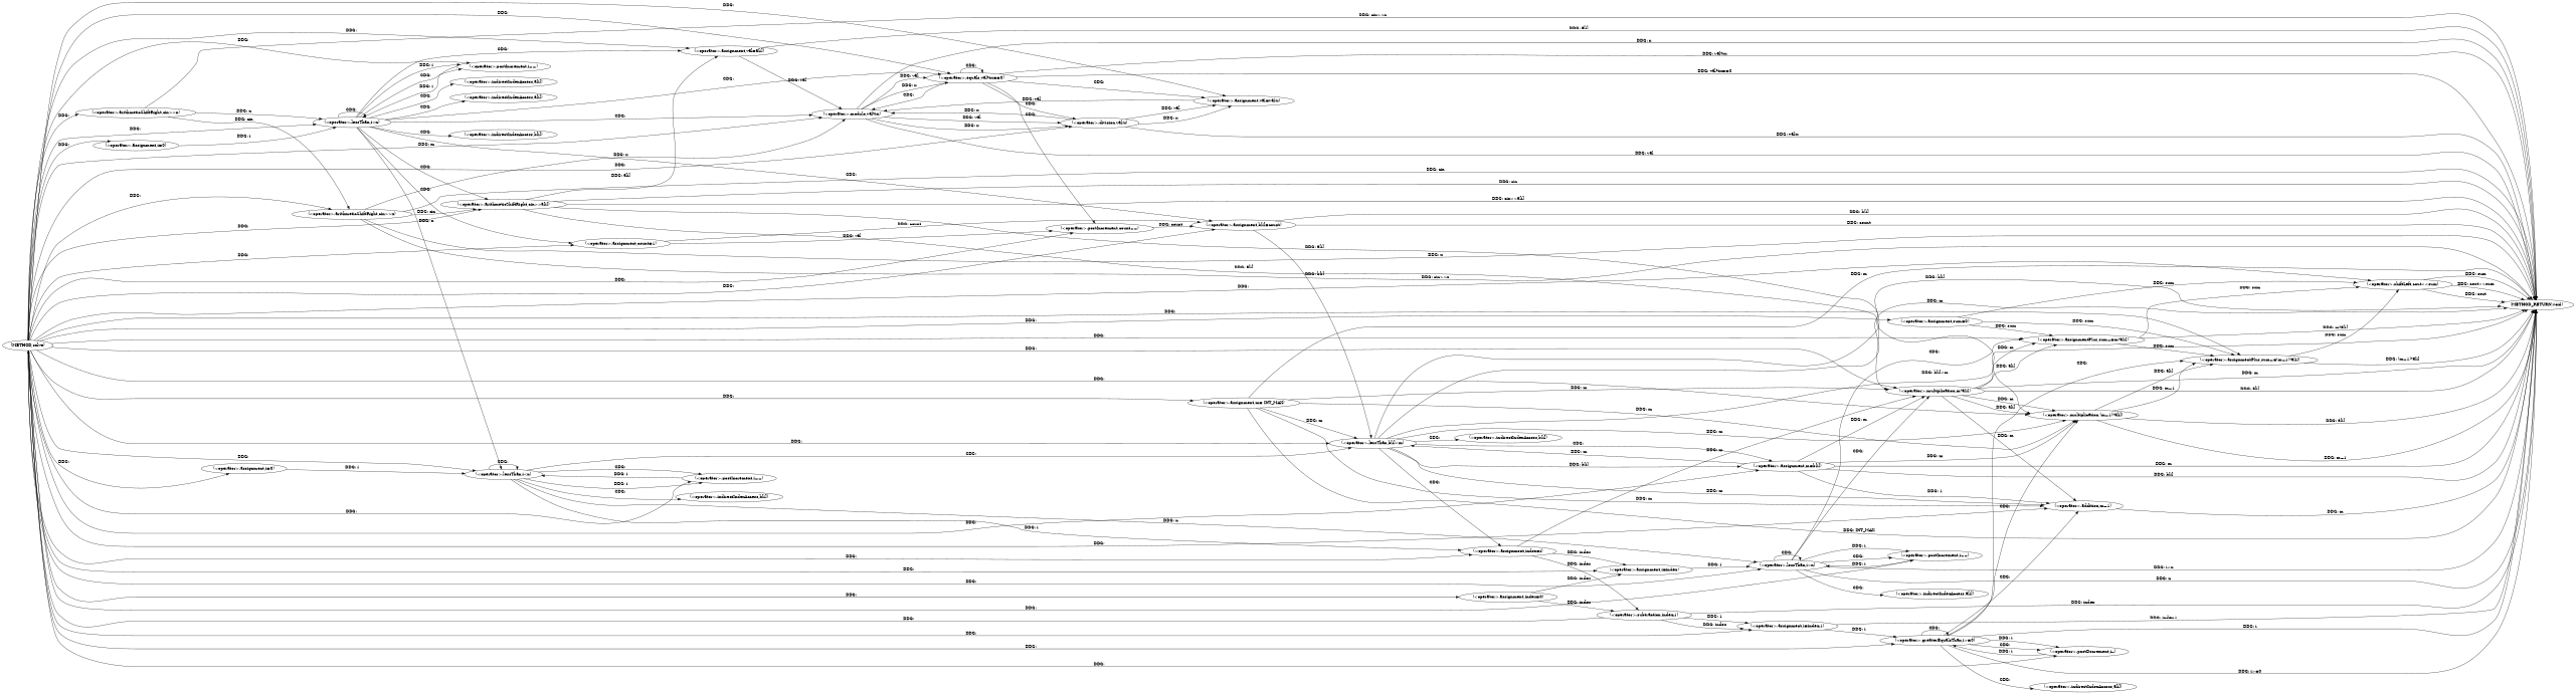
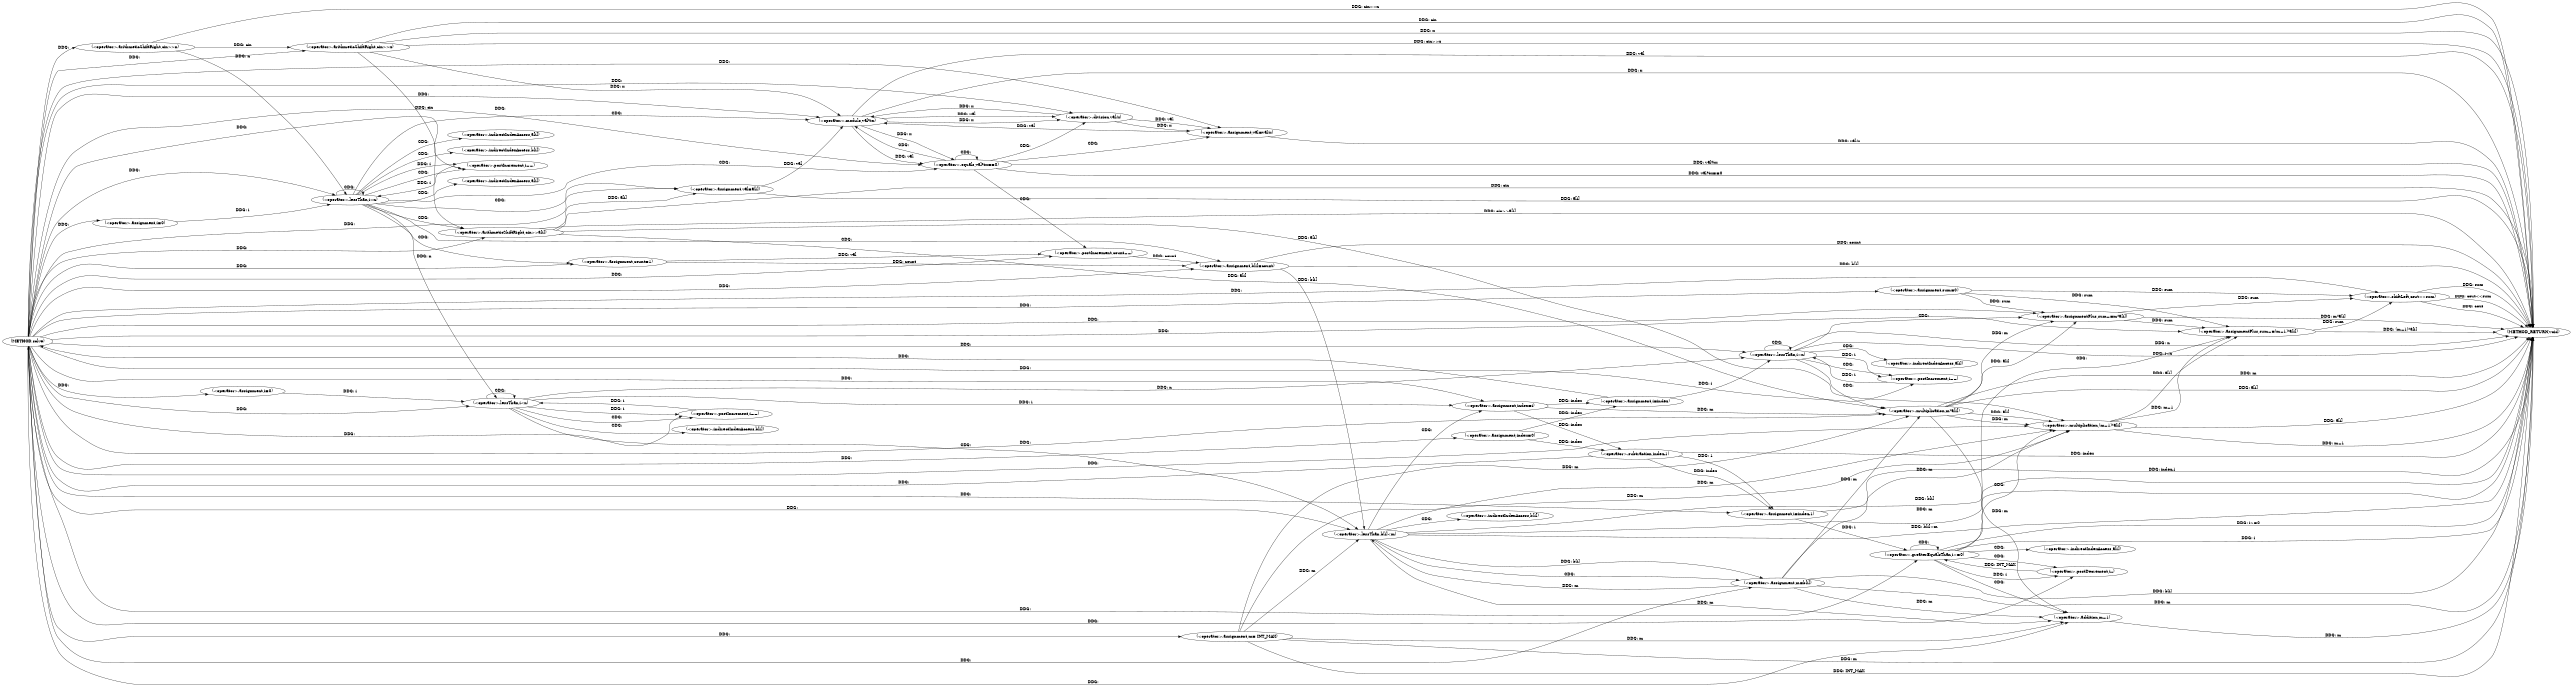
  digraph {
    rankdir=LR
    n1 [label="(METHOD,solve)"]
    n2 [label="(<operator>.arithmeticShiftRight,cin>>n)"]
    n3 [label="(<operator>.arithmeticShiftRight,cin>>x)"]
    n4 [label="(<operator>.assignment,index=0)"]
    n5 [label="(<operator>.assignment,m= INT_MAX)"]
    n6 [label="(<operator>.assignment,sum=0)"]
    n7 [label="(<operator>.shiftLeft,cout<<sum)"]
    n8 [label="(<operator>.assignment,i=0)"]
    n9 [label="(<operator>.lessThan,i<n)"]
    n10 [label="(<operator>.postIncrement,i++)"]
    n11 [label="(<operator>.assignment,i=0)"]
    n12 [label="(<operator>.lessThan,i<n)"]
    n13 [label="(<operator>.postIncrement,i++)"]
    n14 [label="(<operator>.assignment,i=index)"]
    n15 [label="(<operator>.lessThan,i<n)"]
    n16 [label="(<operator>.postIncrement,i++)"]
    n17 [label="(<operator>.assignmentPlus,sum+=m*a[i])"]
    n18 [label="(<operator>.assignment,i=index-1)"]
    n19 [label="(<operator>.greaterEqualsThan,i>=0)"]
    n20 [label="(<operator>.postDecrement,i--)"]
    n21 [label="(<operator>.assignmentPlus,sum+=(m+1)*a[i])"]
    n22 [label="(<operator>.arithmeticShiftRight,cin>>a[i])"]
    n23 [label="(<operator>.assignment,val=a[i])"]
    n24 [label="(<operator>.assignment,count=1)"]
    n25 [label="(<operator>.assignment,b[i]=count)"]
    n26 [label="(<operator>.equals,val%x==0)"]
    n27 [label="(<operator>.lessThan,b[i]<m)"]
    n28 [label="(<operator>.multiplication,m*a[i])"]
    n29 [label="(<operator>.multiplication,(m+1)*a[i])"]
    n30 [label="(<operator>.assignment,val=val/x)"]
    n31 [label="(<operator>.postIncrement,count++)"]
    n32 [label="(<operator>.assignment,m=b[i])"]
    n33 [label="(<operator>.assignment,index=i)"]
    n34 [label="(<operator>.addition,m+1)"]
    n35 [label="(<operator>.modulo,val%x)"]
    n36 [label="(<operator>.division,val/x)"]
    n37 [label="(METHOD_RETURN,void)"]
    n38 [label="(<operator>.subtraction,index-1)"]
    n39 [label="(<operator>.indirectIndexAccess,a[i])"]
    n40 [label="(<operator>.indirectIndexAccess,a[i])"]
    n41 [label="(<operator>.indirectIndexAccess,b[i])"]
    n42 [label="(<operator>.indirectIndexAccess,b[i])"]
    n43 [label="(<operator>.indirectIndexAccess,a[i])"]
    n44 [label="(<operator>.indirectIndexAccess,a[i])"]
    n45 [label="(<operator>.indirectIndexAccess,b[i])"]
    n1 -> n2 [label="DDG: "]
    n1 -> n3 [label="DDG: "]
    n1 -> n4 [label="DDG: "]
    n1 -> n5 [label="DDG: "]
    n1 -> n6 [label="DDG: "]
    n1 -> n7 [label="DDG: "]
    n1 -> n8 [label="DDG: "]
    n1 -> n9 [label="DDG: "]
    n1 -> n10 [label="DDG: "]
    n1 -> n11 [label="DDG: "]
    n1 -> n12 [label="DDG: "]
    n1 -> n13 [label="DDG: "]
-   n1 -> n14 [label="DDG: "]
+   n14 -> n1 [label="DDG: "]
    n1 -> n15 [label="DDG: "]
    n1 -> n16 [label="DDG: "]
    n1 -> n17 [label="DDG: "]
    n1 -> n18 [label="DDG: "]
    n1 -> n19 [label="DDG: "]
    n1 -> n20 [label="DDG: "]
    n1 -> n21 [label="DDG: "]
    n1 -> n22 [label="DDG: "]
    n1 -> n23 [label="DDG: "]
    n1 -> n24 [label="DDG: "]
    n1 -> n25 [label="DDG: "]
    n1 -> n26 [label="DDG: "]
    n1 -> n27 [label="DDG: "]
    n1 -> n28 [label="DDG: "]
    n1 -> n29 [label="DDG: "]
    n1 -> n30 [label="DDG: "]
    n1 -> n31 [label="DDG: "]
    n1 -> n32 [label="DDG: "]
    n1 -> n33 [label="DDG: "]
    n1 -> n34 [label="DDG: "]
-   n1 -> n35 [label="DDG: m"]
+   n1 -> n35 [label="DDG: "]
    n1 -> n36 [label="DDG: "]
    n2 -> n3 [label="DDG: cin"]
    n2 -> n9 [label="DDG: n"]
    n2 -> n37 [label="DDG: cin>>n"]
    n3 -> n22 [label="DDG: cin"]
    n3 -> n35 [label="DDG: x"]
    n3 -> n37 [label="DDG: cin"]
    n3 -> n37 [label="DDG: x"]
    n3 -> n37 [label="DDG: cin>>x"]
    n4 -> n14 [label="DDG: index"]
    n4 -> n38 [label="DDG: index"]
    n5 -> n27 [label="DDG: m"]
    n5 -> n28 [label="DDG: m"]
    n5 -> n29 [label="DDG: m"]
    n5 -> n34 [label="DDG: m"]
    n5 -> n37 [label="DDG: m"]
    n5 -> n37 [label="DDG: INT_MAX"]
    n6 -> n7 [label="DDG: sum"]
    n6 -> n17 [label="DDG: sum"]
    n6 -> n21 [label="DDG: sum"]
    n7 -> n37 [label="DDG: sum"]
    n7 -> n37 [label="DDG: cout<<sum"]
    n7 -> n37 [label="DDG: cout"]
    n8 -> n9 [label="DDG: i"]
    n9 -> n9 [label="CDG: "]
    n9 -> n10 [label="DDG: i"]
    n9 -> n10 [label="CDG: "]
    n9 -> n12 [label="DDG: n"]
    n9 -> n22 [label="CDG: "]
    n9 -> n23 [label="CDG: "]
    n9 -> n24 [label="CDG: "]
    n9 -> n25 [label="CDG: "]
    n9 -> n26 [label="CDG: "]
    n9 -> n35 [label="CDG: "]
    n9 -> n39 [label="CDG: "]
    n9 -> n40 [label="CDG: "]
    n9 -> n41 [label="CDG: "]
    n10 -> n9 [label="DDG: i"]
    n11 -> n12 [label="DDG: i"]
    n12 -> n12 [label="CDG: "]
    n12 -> n13 [label="DDG: i"]
    n12 -> n13 [label="CDG: "]
    n12 -> n15 [label="DDG: n"]
    n12 -> n27 [label="CDG: "]
    n12 -> n33 [label="DDG: i"]
    n12 -> n42 [label="CDG: "]
    n13 -> n12 [label="DDG: i"]
    n14 -> n15 [label="DDG: i"]
    n15 -> n15 [label="CDG: "]
    n15 -> n16 [label="DDG: i"]
    n15 -> n16 [label="CDG: "]
    n15 -> n17 [label="CDG: "]
    n15 -> n28 [label="CDG: "]
    n15 -> n37 [label="DDG: n"]
    n15 -> n37 [label="DDG: i<n"]
    n15 -> n43 [label="CDG: "]
    n16 -> n15 [label="DDG: i"]
    n17 -> n7 [label="DDG: sum"]
    n17 -> n21 [label="DDG: sum"]
    n17 -> n37 [label="DDG: m*a[i]"]
    n18 -> n19 [label="DDG: i"]
    n18 -> n37 [label="DDG: index-1"]
    n19 -> n19 [label="CDG: "]
    n19 -> n20 [label="DDG: i"]
    n19 -> n20 [label="CDG: "]
    n19 -> n21 [label="CDG: "]
    n19 -> n29 [label="CDG: "]
    n19 -> n34 [label="CDG: "]
    n19 -> n37 [label="DDG: i"]
    n19 -> n37 [label="DDG: i>=0"]
    n19 -> n44 [label="CDG: "]
-   n20 -> n19 [label="DDG: i"]
+   n20 -> n19 [label="DDG: INT_MAX"]
    n21 -> n7 [label="DDG: sum"]
    n21 -> n37 [label="DDG: (m+1)*a[i]"]
    n22 -> n23 [label="DDG: a[i]"]
    n22 -> n28 [label="DDG: a[i]"]
    n22 -> n29 [label="DDG: a[i]"]
    n22 -> n37 [label="DDG: cin"]
    n22 -> n37 [label="DDG: cin>>a[i]"]
    n23 -> n35 [label="DDG: val"]
    n23 -> n37 [label="DDG: a[i]"]
    n24 -> n25 [label="DDG: count"]
    n24 -> n31 [label="DDG: val"]
    n25 -> n27 [label="DDG: b[i]"]
    n25 -> n37 [label="DDG: b[i]"]
    n25 -> n37 [label="DDG: count"]
    n26 -> n26 [label="CDG: "]
    n26 -> n30 [label="CDG: "]
    n26 -> n31 [label="CDG: "]
    n26 -> n35 [label="CDG: "]
    n26 -> n36 [label="CDG: "]
    n26 -> n37 [label="DDG: val%x"]
    n26 -> n37 [label="DDG: val%x==0"]
    n27 -> n29 [label="DDG: m"]
    n27 -> n32 [label="DDG: b[i]"]
    n27 -> n32 [label="CDG: "]
    n27 -> n33 [label="CDG: "]
    n27 -> n34 [label="DDG: m"]
    n27 -> n37 [label="DDG: b[i]"]
    n27 -> n37 [label="DDG: m"]
    n27 -> n37 [label="DDG: b[i]<m"]
    n27 -> n45 [label="CDG: "]
    n28 -> n17 [label="DDG: m"]
    n28 -> n17 [label="DDG: a[i]"]
    n28 -> n29 [label="DDG: m"]
    n28 -> n29 [label="DDG: a[i]"]
    n28 -> n34 [label="DDG: m"]
    n28 -> n37 [label="DDG: m"]
    n28 -> n37 [label="DDG: a[i]"]
    n29 -> n21 [label="DDG: a[i]"]
    n29 -> n21 [label="DDG: m+1"]
    n29 -> n37 [label="DDG: m+1"]
    n29 -> n37 [label="DDG: a[i]"]
    n30 -> n35 [label="DDG: val"]
-   n36 -> n37 [label="DDG: val/x"]
+   n30 -> n37 [label="DDG: val/x"]
    n31 -> n25 [label="DDG: count"]
    n32 -> n27 [label="DDG: m"]
    n32 -> n28 [label="DDG: m"]
    n32 -> n29 [label="DDG: m"]
-   n32 -> n34 [label="DDG: 1"]
+   n32 -> n34 [label="DDG: m"]
    n32 -> n37 [label="DDG: m"]
    n32 -> n37 [label="DDG: b[i]"]
    n33 -> n14 [label="DDG: index"]
    n33 -> n28 [label="DDG: m"]
    n33 -> n38 [label="DDG: index"]
    n34 -> n37 [label="DDG: m"]
    n35 -> n26 [label="DDG: val"]
    n35 -> n26 [label="DDG: x"]
    n35 -> n36 [label="DDG: val"]
    n35 -> n36 [label="DDG: x"]
    n35 -> n37 [label="DDG: val"]
    n35 -> n37 [label="DDG: x"]
    n36 -> n30 [label="DDG: x"]
    n36 -> n30 [label="DDG: val"]
    n36 -> n35 [label="DDG: x"]
    n38 -> n1 [label="DDG: "]
    n38 -> n18 [label="DDG: 1"]
    n38 -> n18 [label="DDG: index"]
    n38 -> n37 [label="DDG: index"]
  }
